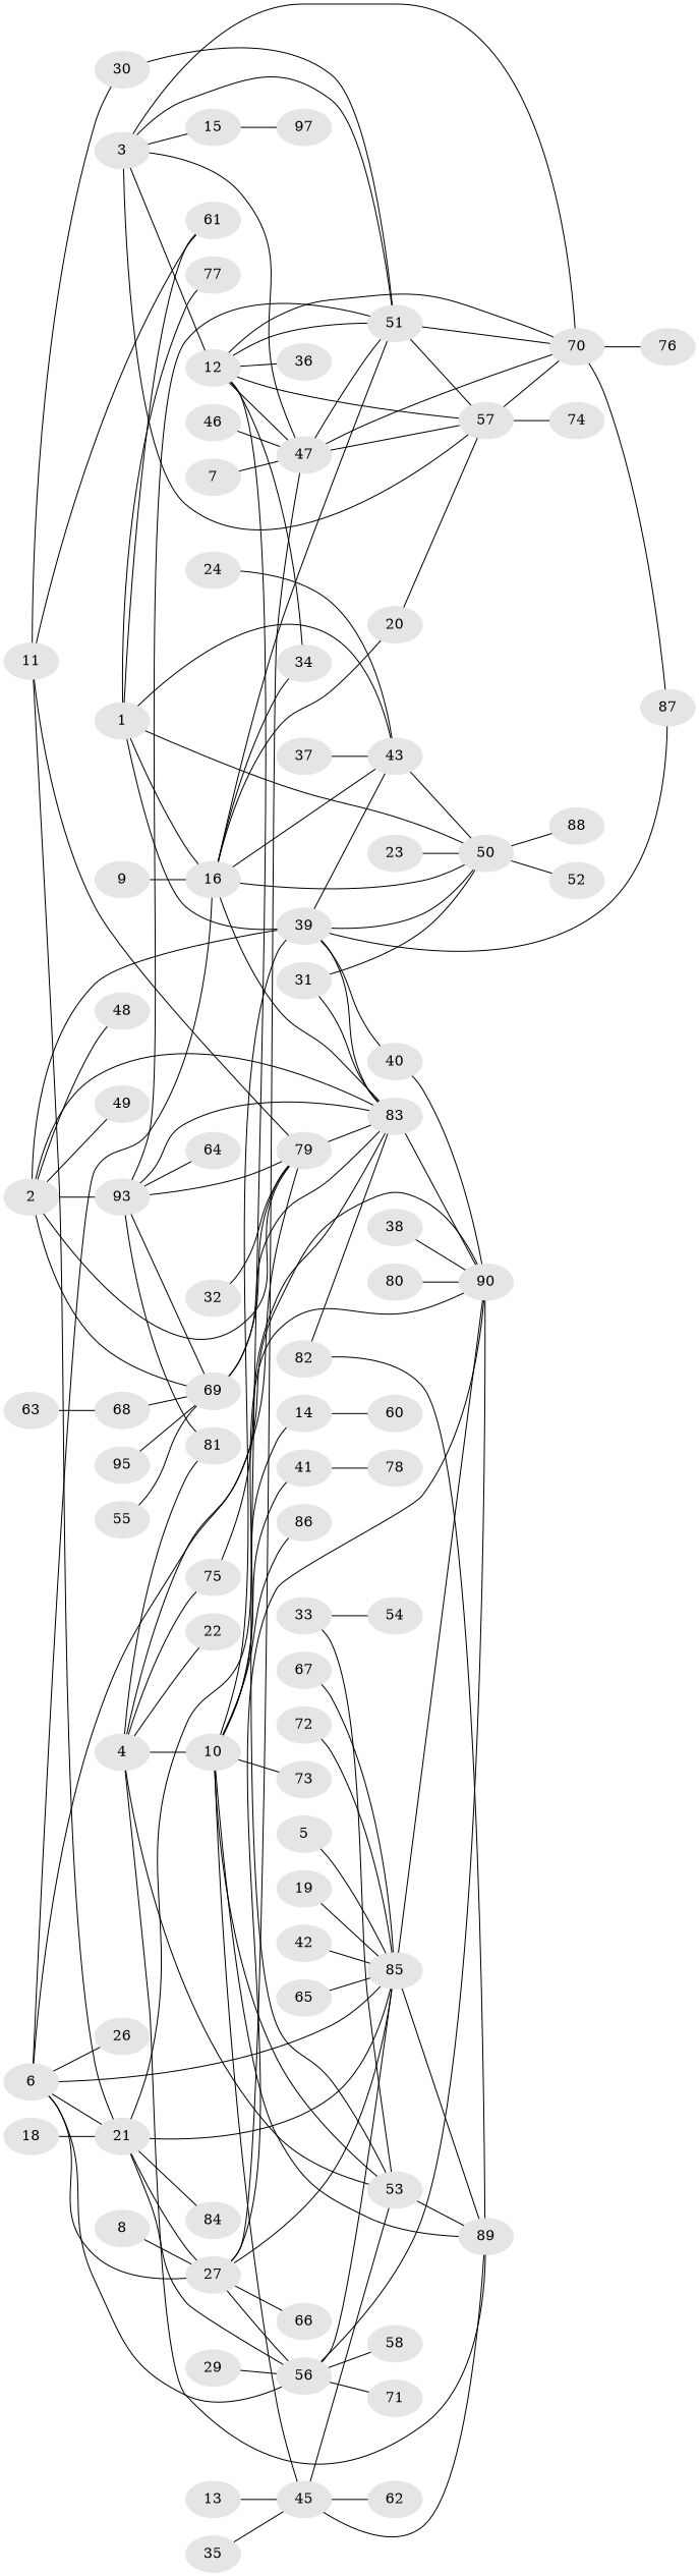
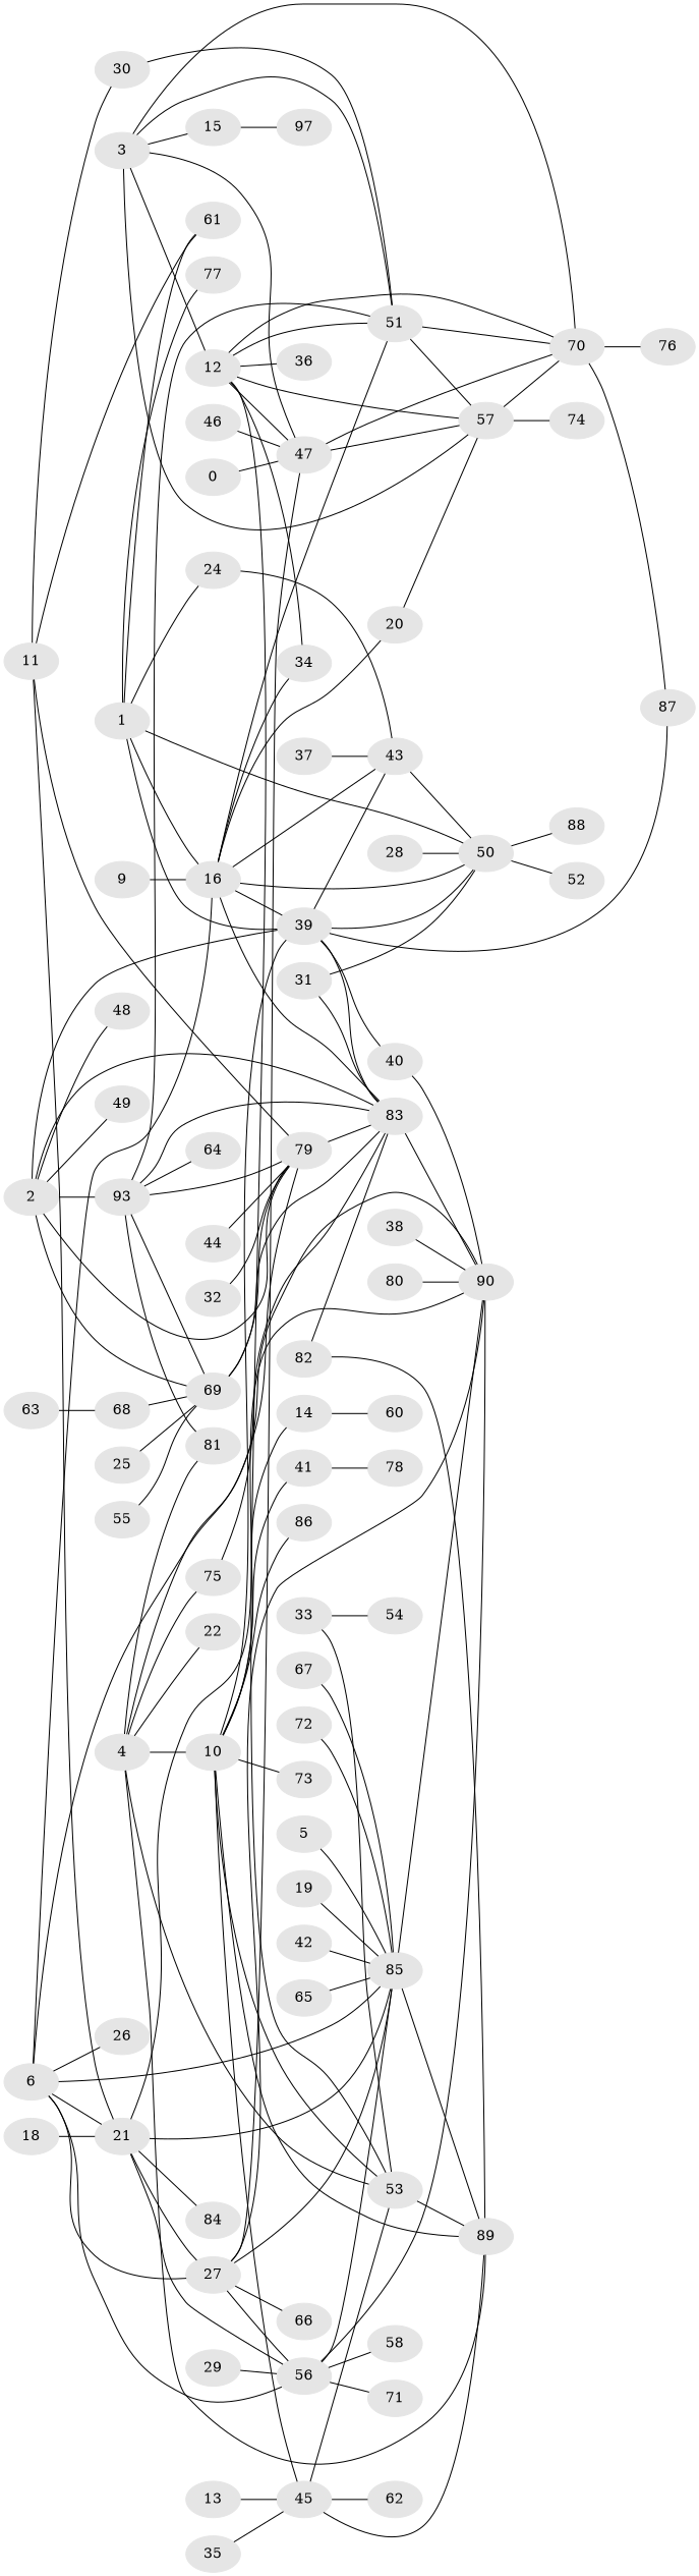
  graph {
    rankdir=LR
    node [color=gray90 style=filled]
    edge [weight=1.0]
    1
    16
    39
    43
    50
    61
    77
    83
    51
    34
    20
    40
    87
    52
    88
    2
    n17 [label=93]
    48
    49
    69
    79
    81
    64
    90
    3
    12
    15
    47
    57
    70
    53
    36
    n33 [label=97]
    74
    76
    4
    10
    22
    75
    89
    45
    14
    41
    73
    86
    62
    5
    85
    6
    21
    26
    27
    56
    84
    66
    58
    71
-   7
-   8
+   7 [label=0]
    9
    60
    78
    11
    30
    13
    18
    19
    24
-   25 [label=95]
-   28 [label=23]
+   25
+   28
    29
    31
    32
    33
    54
    35
    37
    38
    42
+   44
    46
    55
    63
    68
    65
    67
    72
    80
    82
    1 -- 16 [weight=2.0]
    1 -- 39 [weight=2.0]
-   1 -- 43 [weight=2.0]
+   1 -- 24 [weight=2.0]
    1 -- 50 [weight=2.0]
    1 -- 61
    1 -- 77
+   16 -- 39
    16 -- 43
    16 -- 50
    16 -- 83
    16 -- 51
    16 -- 34
    16 -- 20
    39 -- 43
    39 -- 50
    39 -- 83
    39 -- 40
    39 -- 87
    43 -- 50
    50 -- 52
    50 -- 88
    83 -- 90
    51 -- 57
    51 -- 70
    20 -- 57
    40 -- 90
    2 -- 39
    2 -- 83 [weight=2.0]
    2 -- n17 [weight=2.0]
    2 -- 48
    2 -- 49
    2 -- 69 [weight=2.0]
    2 -- 79 [weight=2.0]
    n17 -- 83
    n17 -- 51
    n17 -- 69
    n17 -- 79
    n17 -- 81
    n17 -- 64
    69 -- 83
    69 -- 79
    79 -- 83
    3 -- 51
    3 -- 12
    3 -- 15
    3 -- 47
    3 -- 57
    3 -- 70
    12 -- 51
    12 -- 34
    12 -- 47
    12 -- 57
    12 -- 70
    12 -- 53
    12 -- 36
    15 -- n33
-   47 -- 51
    47 -- 57
    47 -- 70
    57 -- 70
    57 -- 74
    70 -- 87
    70 -- 76
    53 -- 89
    4 -- 79
    4 -- 81
    4 -- 53 [weight=2.0]
    4 -- 10 [weight=2.0]
    4 -- 22
    4 -- 75
    4 -- 89 [weight=2.0]
    10 -- 39
    10 -- 53
    10 -- 89
    10 -- 45
    10 -- 14
    10 -- 41
    10 -- 73
    10 -- 86
    75 -- 83
    45 -- 53
    45 -- 89
    45 -- 62
    14 -- 60
    41 -- 78
    5 -- 85
    85 -- 90
    85 -- 89
    6 -- 16
    6 -- 90
    6 -- 85
    6 -- 21
    6 -- 26
    6 -- 27
    6 -- 56
    21 -- 90
    21 -- 85
    21 -- 27
    21 -- 56
    21 -- 84
    27 -- 90
    27 -- 47
    27 -- 85
    27 -- 56
    27 -- 66
    56 -- 90
    56 -- 85
    56 -- 58
    56 -- 71
    7 -- 47
-   8 -- 27
    9 -- 16
    11 -- 61
    11 -- 79
    11 -- 21
    11 -- 30
    30 -- 51
    13 -- 45
    18 -- 21
    19 -- 85
    24 -- 43
    25 -- 69
    28 -- 50
    29 -- 56
    31 -- 50
    31 -- 83
    32 -- 79
    33 -- 53
    33 -- 54
    35 -- 45
    37 -- 43
    38 -- 90
    42 -- 85
+   44 -- 79
    46 -- 47
    55 -- 69
    63 -- 68
    68 -- 69
    65 -- 85
    67 -- 85
    72 -- 85
    80 -- 90
    82 -- 83
    82 -- 89
  }
